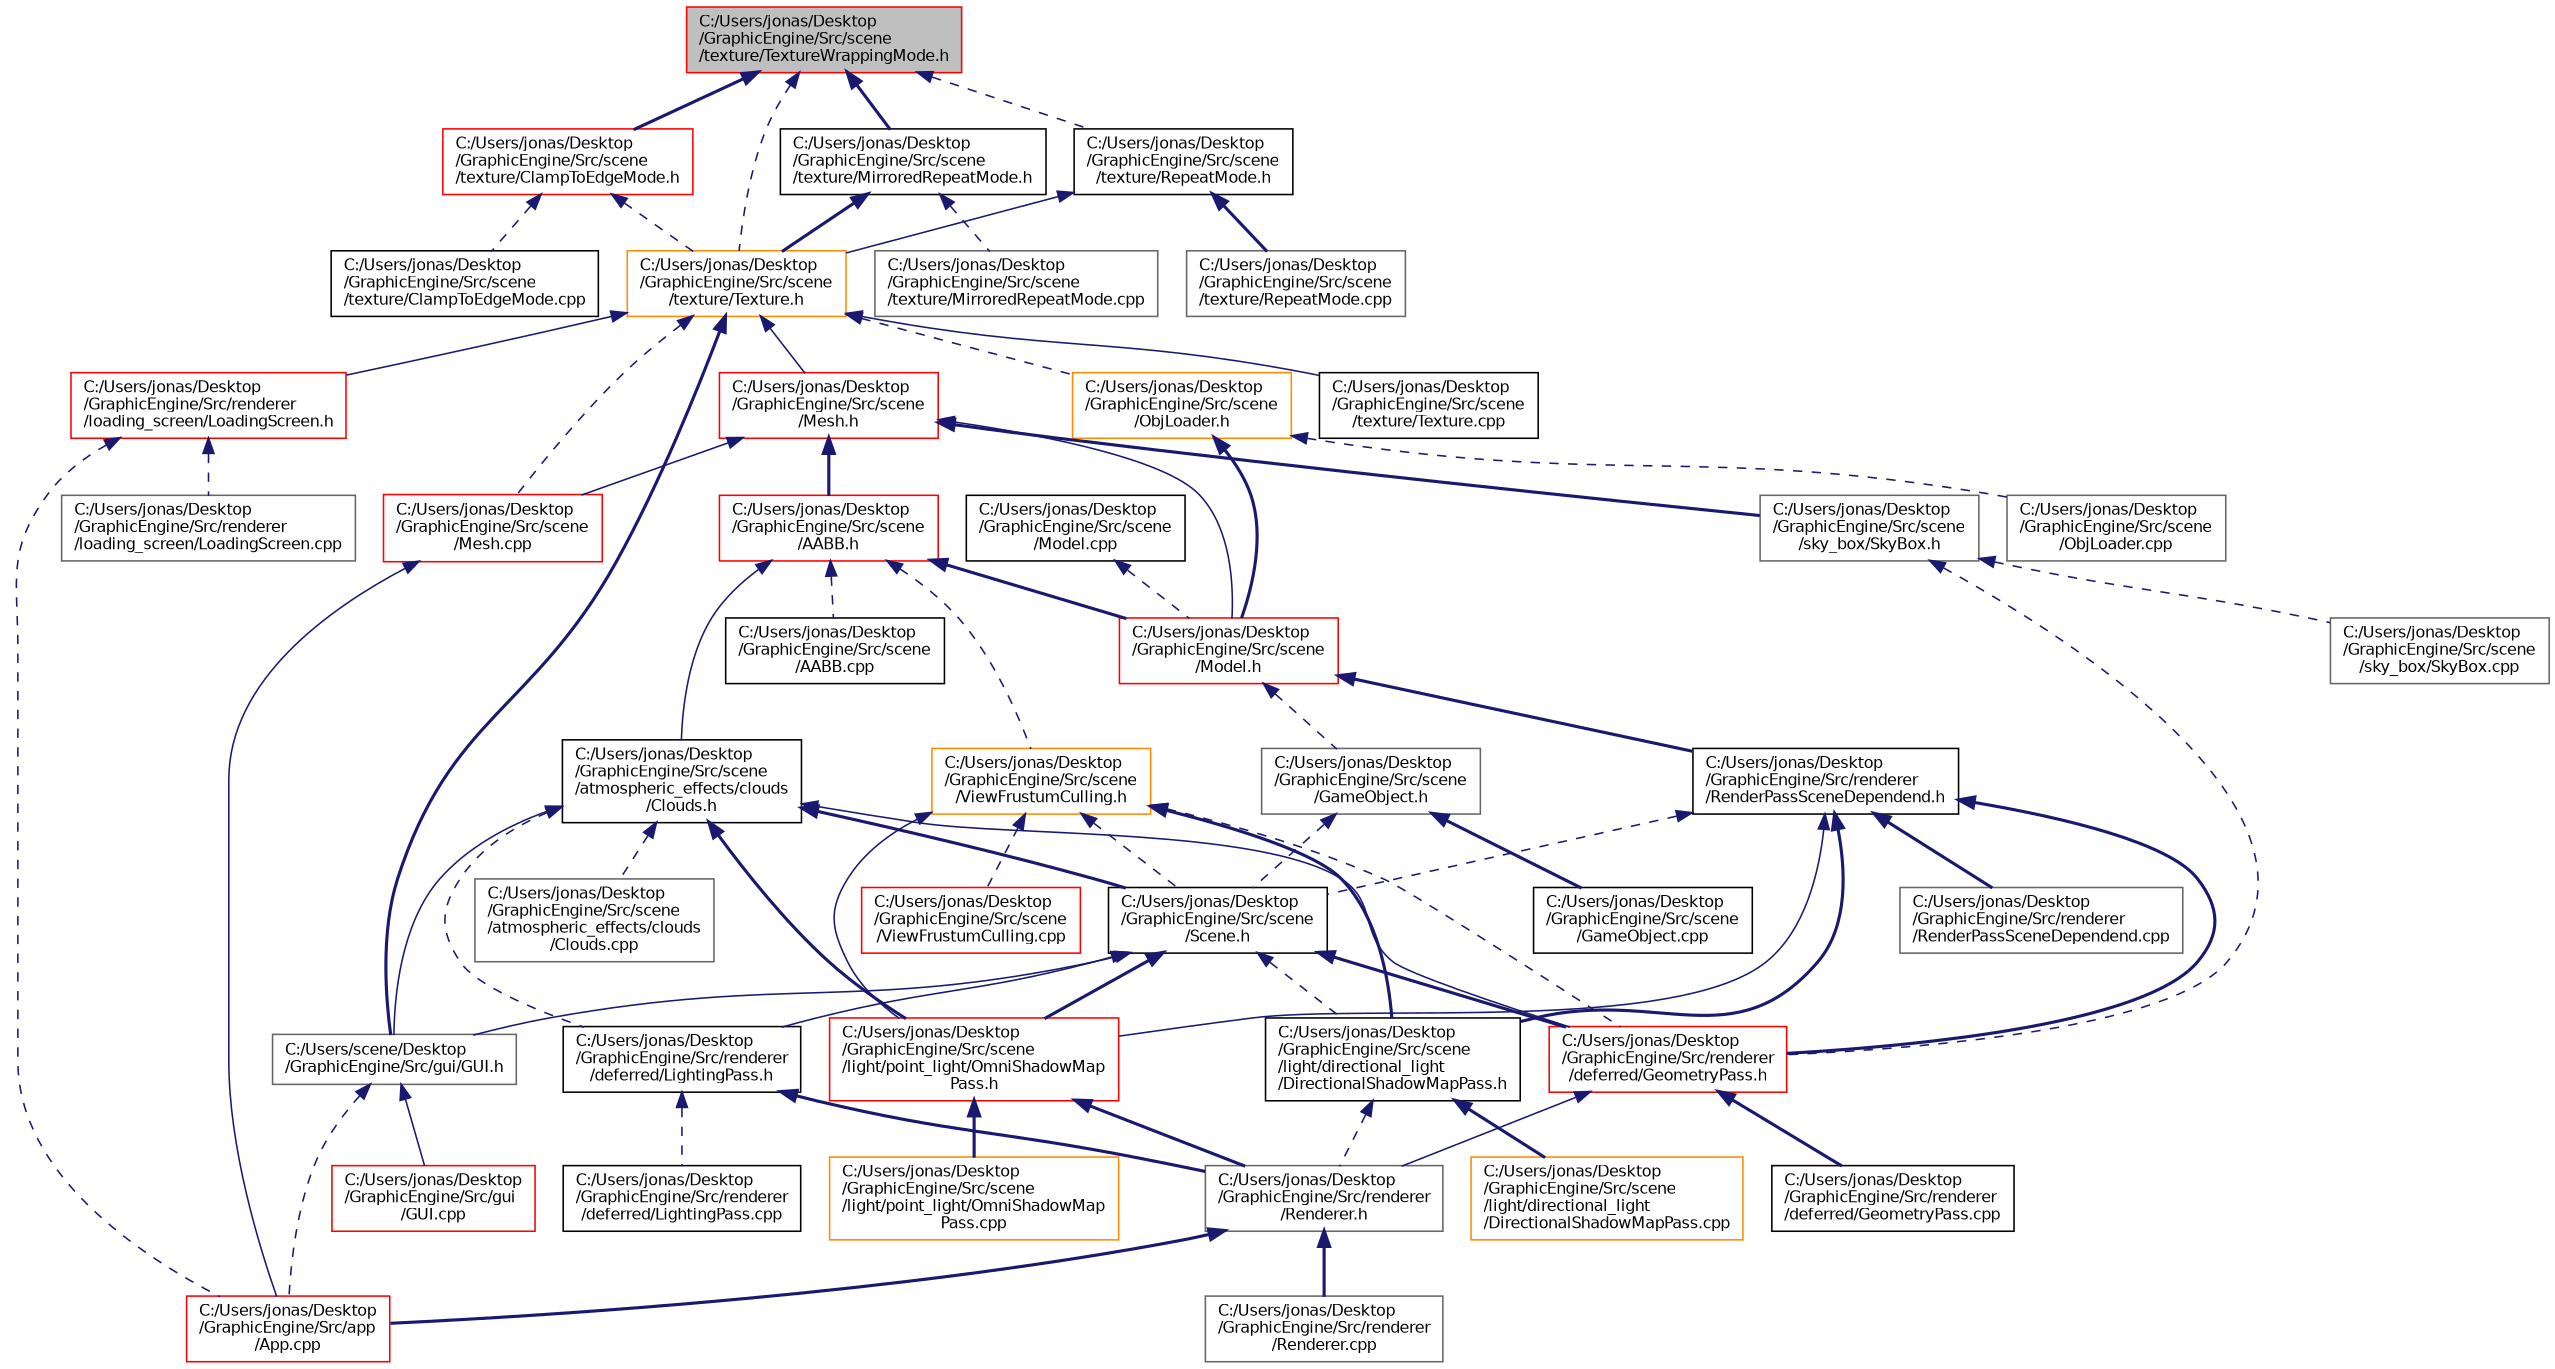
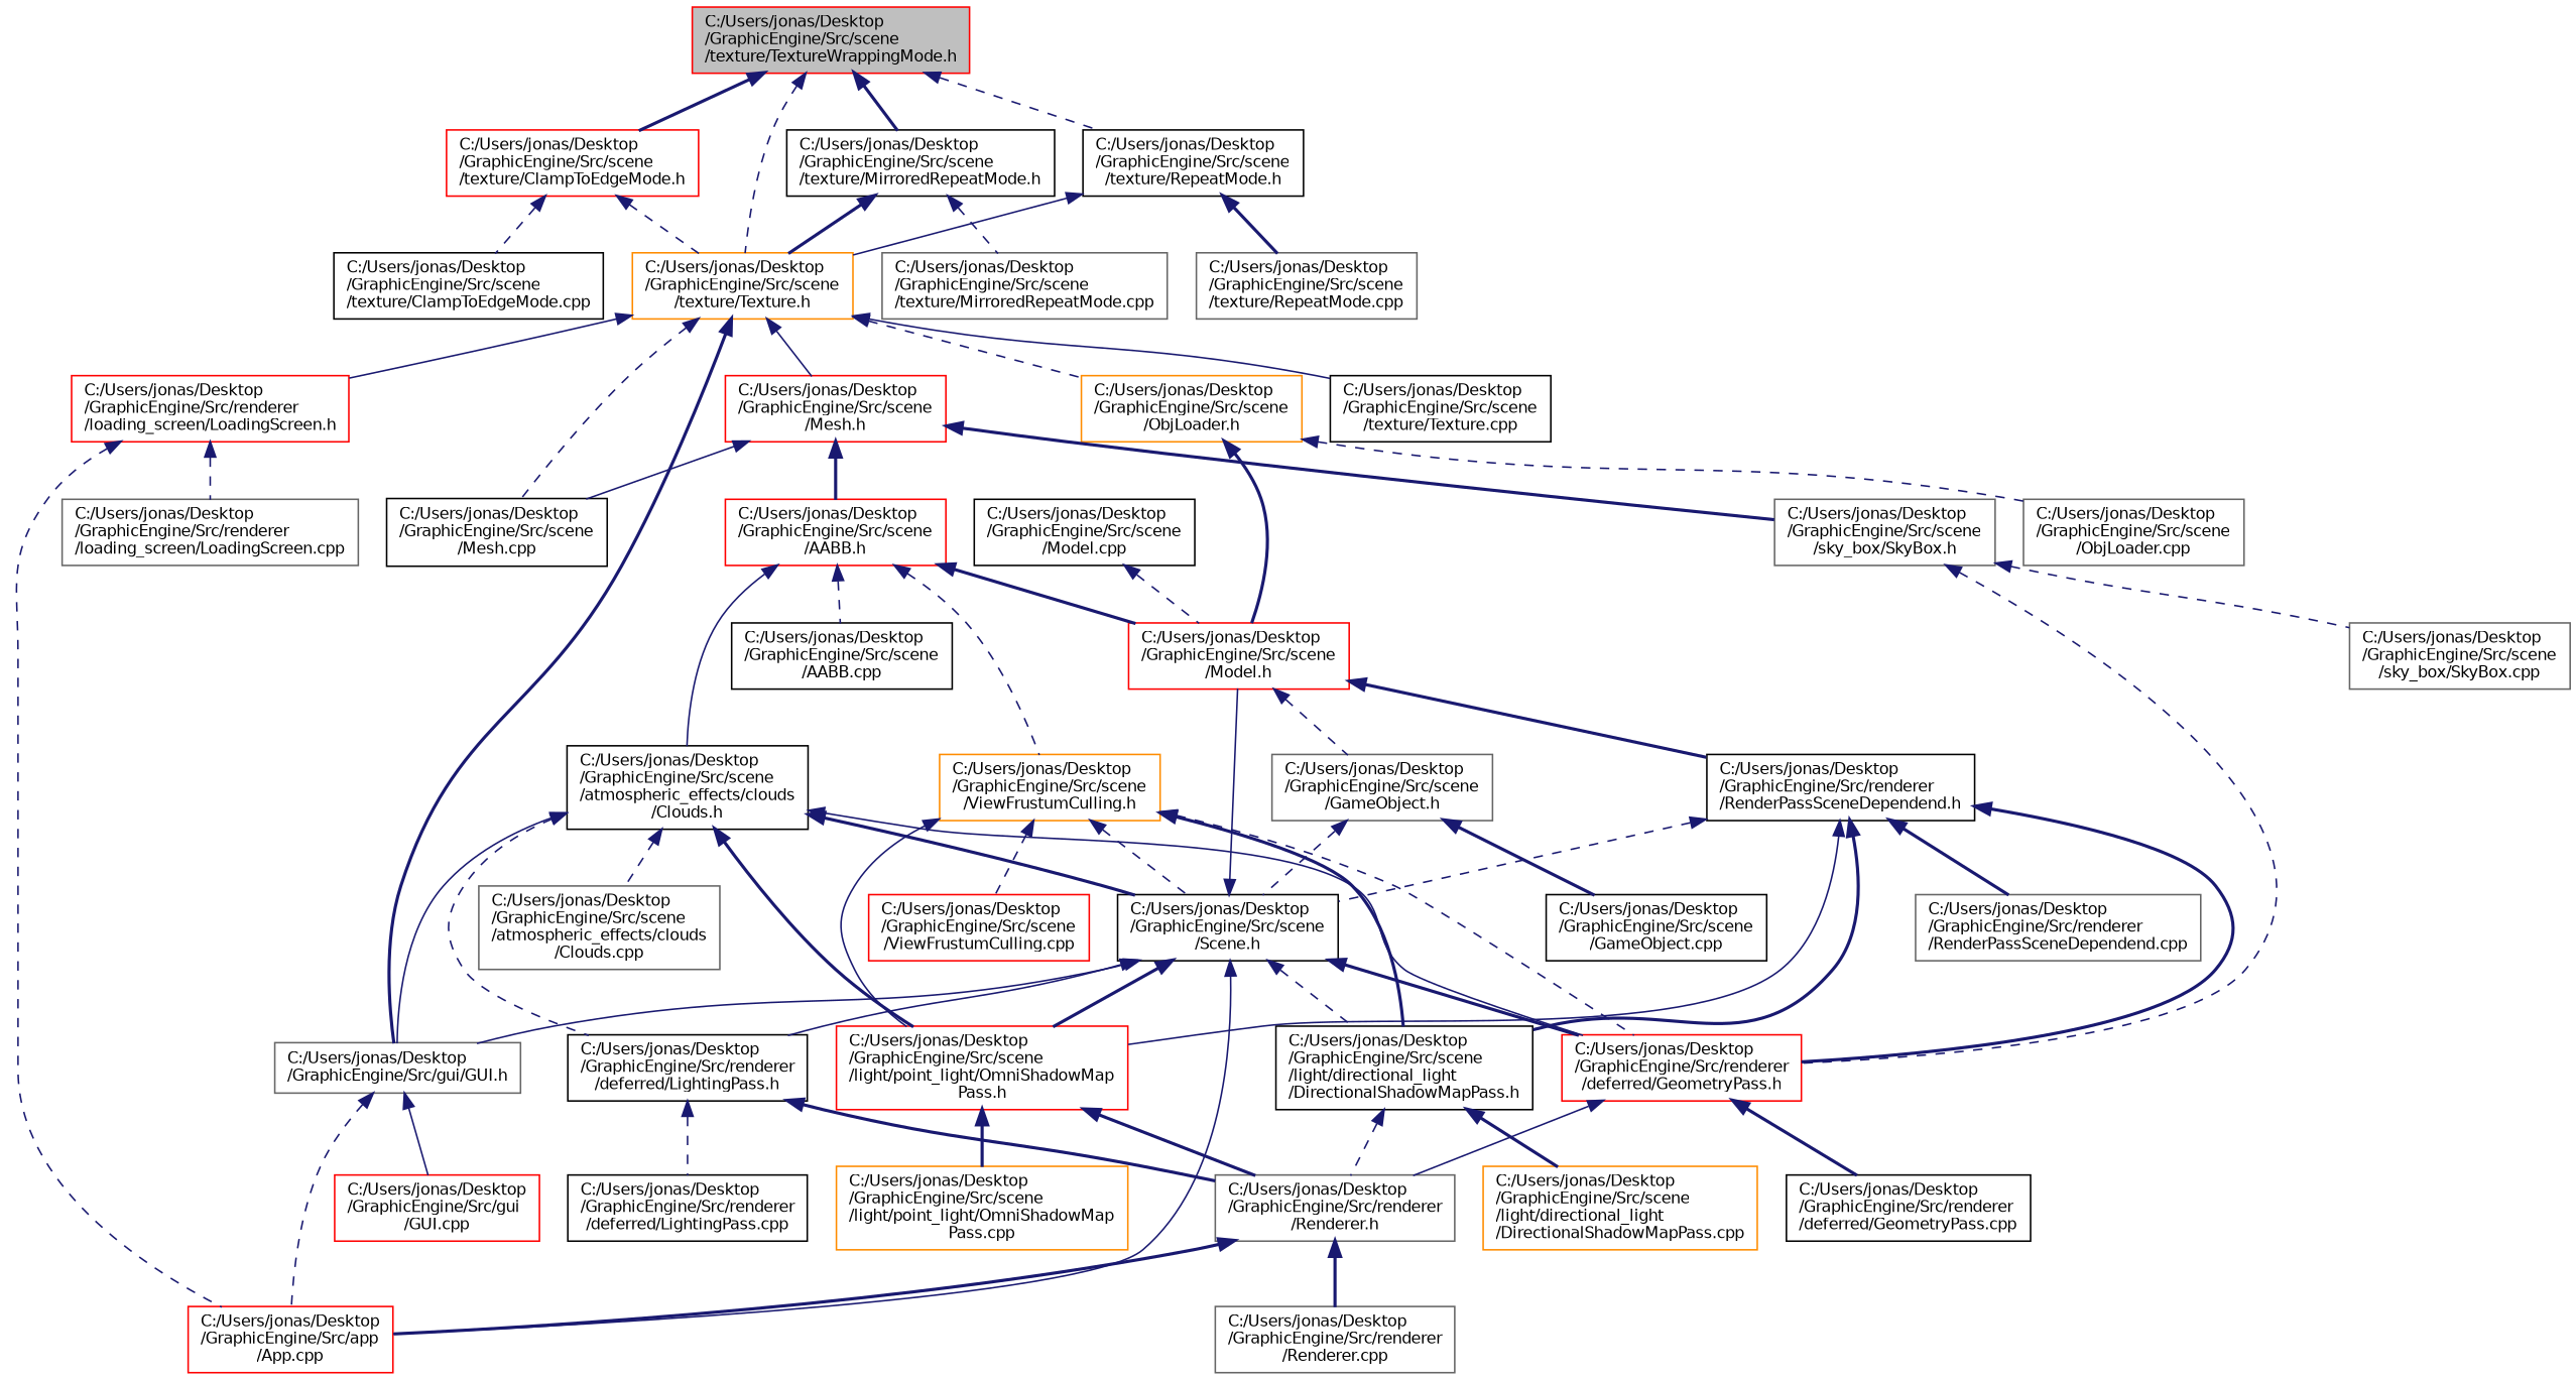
  digraph {
    node [color=black fontname=Helvetica fontsize=10 shape=record]
    edge [color=midnightblue dir=back fontname=Helvetica fontsize=10 labelfontname=Helvetica labelfontsize=10 style=dashed]
    n1 [color=red fillcolor=grey75 fontcolor=black height=0.2 label="C:/Users/jonas/Desktop\l/GraphicEngine/Src/scene\l/texture/TextureWrappingMode.h" style=filled width=0.4]
    n2 [color=red height=0.2 label="C:/Users/jonas/Desktop\l/GraphicEngine/Src/scene\l/texture/ClampToEdgeMode.h" width=0.4]
    n3 [color=darkorange height=0.2 label="C:/Users/jonas/Desktop\l/GraphicEngine/Src/scene\l/texture/Texture.h" width=0.4]
    n4 [height=0.2 label="C:/Users/jonas/Desktop\l/GraphicEngine/Src/scene\l/texture/MirroredRepeatMode.h" width=0.4]
    n5 [height=0.2 label="C:/Users/jonas/Desktop\l/GraphicEngine/Src/scene\l/texture/RepeatMode.h" width=0.4]
    n6 [height=0.2 label="C:/Users/jonas/Desktop\l/GraphicEngine/Src/scene\l/texture/ClampToEdgeMode.cpp" width=0.4]
-   n7 [color=gray40 height=0.2 label="C:/Users/scene/Desktop\l/GraphicEngine/Src/gui/GUI.h" width=0.4]
+   n7 [color=gray40 height=0.2 label="C:/Users/jonas/Desktop\l/GraphicEngine/Src/gui/GUI.h" width=0.4]
    n8 [color=red height=0.2 label="C:/Users/jonas/Desktop\l/GraphicEngine/Src/renderer\l/loading_screen/LoadingScreen.h" width=0.4]
-   n9 [color=red height=0.2 label="C:/Users/jonas/Desktop\l/GraphicEngine/Src/scene\l/Mesh.cpp" width=0.4]
+   n9 [height=0.2 label="C:/Users/jonas/Desktop\l/GraphicEngine/Src/scene\l/Mesh.cpp" width=0.4]
    n10 [color=red height=0.2 label="C:/Users/jonas/Desktop\l/GraphicEngine/Src/scene\l/Mesh.h" width=0.4]
    n11 [color=darkorange height=0.2 label="C:/Users/jonas/Desktop\l/GraphicEngine/Src/scene\l/ObjLoader.h" width=0.4]
    n12 [height=0.2 label="C:/Users/jonas/Desktop\l/GraphicEngine/Src/scene\l/texture/Texture.cpp" width=0.4]
    n13 [color=gray40 height=0.2 label="C:/Users/jonas/Desktop\l/GraphicEngine/Src/scene\l/texture/MirroredRepeatMode.cpp" width=0.4]
    n14 [color=gray40 height=0.2 label="C:/Users/jonas/Desktop\l/GraphicEngine/Src/scene\l/texture/RepeatMode.cpp" width=0.4]
    n15 [color=red height=0.2 label="C:/Users/jonas/Desktop\l/GraphicEngine/Src/app\l/App.cpp" width=0.4]
    n16 [color=red height=0.2 label="C:/Users/jonas/Desktop\l/GraphicEngine/Src/gui\l/GUI.cpp" width=0.4]
    n17 [color=gray40 height=0.2 label="C:/Users/jonas/Desktop\l/GraphicEngine/Src/renderer\l/loading_screen/LoadingScreen.cpp" width=0.4]
    n18 [color=red height=0.2 label="C:/Users/jonas/Desktop\l/GraphicEngine/Src/scene\l/AABB.h" width=0.4]
    n19 [color=red height=0.2 label="C:/Users/jonas/Desktop\l/GraphicEngine/Src/scene\l/Model.h" width=0.4]
    n20 [color=gray40 height=0.2 label="C:/Users/jonas/Desktop\l/GraphicEngine/Src/scene\l/sky_box/SkyBox.h" width=0.4]
    n21 [color=gray40 height=0.2 label="C:/Users/jonas/Desktop\l/GraphicEngine/Src/scene\l/ObjLoader.cpp" width=0.4]
    n22 [height=0.2 label="C:/Users/jonas/Desktop\l/GraphicEngine/Src/scene\l/AABB.cpp" width=0.4]
    n23 [color=darkorange height=0.2 label="C:/Users/jonas/Desktop\l/GraphicEngine/Src/scene\l/ViewFrustumCulling.h" width=0.4]
    n24 [height=0.2 label="C:/Users/jonas/Desktop\l/GraphicEngine/Src/scene\l/atmospheric_effects/clouds\l/Clouds.h" width=0.4]
    n25 [height=0.2 label="C:/Users/jonas/Desktop\l/GraphicEngine/Src/renderer\l/RenderPassSceneDependend.h" width=0.4]
    n26 [color=gray40 height=0.2 label="C:/Users/jonas/Desktop\l/GraphicEngine/Src/scene\l/GameObject.h" width=0.4]
    n27 [color=red height=0.2 label="C:/Users/jonas/Desktop\l/GraphicEngine/Src/renderer\l/deferred/GeometryPass.h" width=0.4]
    n28 [color=gray40 height=0.2 label="C:/Users/jonas/Desktop\l/GraphicEngine/Src/scene\l/sky_box/SkyBox.cpp" width=0.4]
    n29 [height=0.2 label="C:/Users/jonas/Desktop\l/GraphicEngine/Src/scene\l/Scene.h" width=0.4]
    n30 [height=0.2 label="C:/Users/jonas/Desktop\l/GraphicEngine/Src/scene\l/light/directional_light\l/DirectionalShadowMapPass.h" width=0.4]
    n31 [color=red height=0.2 label="C:/Users/jonas/Desktop\l/GraphicEngine/Src/scene\l/light/point_light/OmniShadowMap\lPass.h" width=0.4]
    n32 [color=red height=0.2 label="C:/Users/jonas/Desktop\l/GraphicEngine/Src/scene\l/ViewFrustumCulling.cpp" width=0.4]
    n33 [height=0.2 label="C:/Users/jonas/Desktop\l/GraphicEngine/Src/renderer\l/deferred/LightingPass.h" width=0.4]
    n34 [color=gray40 height=0.2 label="C:/Users/jonas/Desktop\l/GraphicEngine/Src/scene\l/atmospheric_effects/clouds\l/Clouds.cpp" width=0.4]
    n35 [color=gray40 height=0.2 label="C:/Users/jonas/Desktop\l/GraphicEngine/Src/renderer\l/RenderPassSceneDependend.cpp" width=0.4]
    n36 [height=0.2 label="C:/Users/jonas/Desktop\l/GraphicEngine/Src/scene\l/GameObject.cpp" width=0.4]
    n37 [height=0.2 label="C:/Users/jonas/Desktop\l/GraphicEngine/Src/scene\l/Model.cpp" width=0.4]
    n38 [color=gray40 height=0.2 label="C:/Users/jonas/Desktop\l/GraphicEngine/Src/renderer\l/Renderer.h" width=0.4]
    n39 [height=0.2 label="C:/Users/jonas/Desktop\l/GraphicEngine/Src/renderer\l/deferred/GeometryPass.cpp" width=0.4]
    n40 [color=darkorange height=0.2 label="C:/Users/jonas/Desktop\l/GraphicEngine/Src/scene\l/light/directional_light\l/DirectionalShadowMapPass.cpp" width=0.4]
    n41 [color=darkorange height=0.2 label="C:/Users/jonas/Desktop\l/GraphicEngine/Src/scene\l/light/point_light/OmniShadowMap\lPass.cpp" width=0.4]
    n42 [color=gray40 height=0.2 label="C:/Users/jonas/Desktop\l/GraphicEngine/Src/renderer\l/Renderer.cpp" width=0.4]
    n43 [height=0.2 label="C:/Users/jonas/Desktop\l/GraphicEngine/Src/renderer\l/deferred/LightingPass.cpp" width=0.4]
    n1 -> n2 [style=bold]
    n1 -> n3
    n1 -> n4 [style=bold]
    n1 -> n5
    n2 -> n3
    n2 -> n6
    n3 -> n7 [style=bold]
    n3 -> n8 [style=solid]
    n3 -> n9
    n3 -> n10 [style=solid]
    n3 -> n11
    n3 -> n12 [style=solid]
    n4 -> n3 [style=bold]
    n4 -> n13
    n5 -> n3 [style=solid]
    n5 -> n14 [style=bold]
    n7 -> n15
    n7 -> n16 [style=solid]
    n8 -> n15
    n8 -> n17
    n10 -> n9 [style=solid]
    n10 -> n18 [style=bold]
-   n10 -> n19 [style=solid]
+   n29 -> n19 [style=solid]
    n10 -> n20 [style=bold]
    n11 -> n19 [style=bold]
    n11 -> n21
    n18 -> n19 [style=bold]
    n18 -> n22
    n18 -> n23
    n18 -> n24 [style=solid]
    n19 -> n25 [style=bold]
    n19 -> n26
    n20 -> n27
    n20 -> n28
    n23 -> n27
    n23 -> n29
    n23 -> n30 [style=bold]
    n23 -> n31 [style=solid]
    n23 -> n32
    n24 -> n7 [style=solid]
    n24 -> n27 [style=solid]
    n24 -> n29 [style=bold]
    n24 -> n31 [style=bold]
    n24 -> n33
    n24 -> n34
    n25 -> n27 [style=bold]
    n25 -> n29
    n25 -> n30 [style=bold]
    n25 -> n31 [style=solid]
    n25 -> n35 [style=bold]
    n26 -> n29
    n26 -> n36 [style=bold]
    n27 -> n38 [style=solid]
    n27 -> n39 [style=bold]
    n29 -> n7 [style=solid]
-   n9 -> n15 [style=solid]
+   n29 -> n15 [style=solid]
    n29 -> n27 [style=bold]
    n29 -> n30
    n29 -> n31 [style=bold]
    n29 -> n33 [style=solid]
    n30 -> n38
    n30 -> n40 [style=bold]
    n31 -> n38 [style=bold]
    n31 -> n41 [style=bold]
    n33 -> n38 [style=bold]
    n33 -> n43
    n37 -> n19
    n38 -> n15 [style=bold]
    n38 -> n42 [style=bold]
  }
